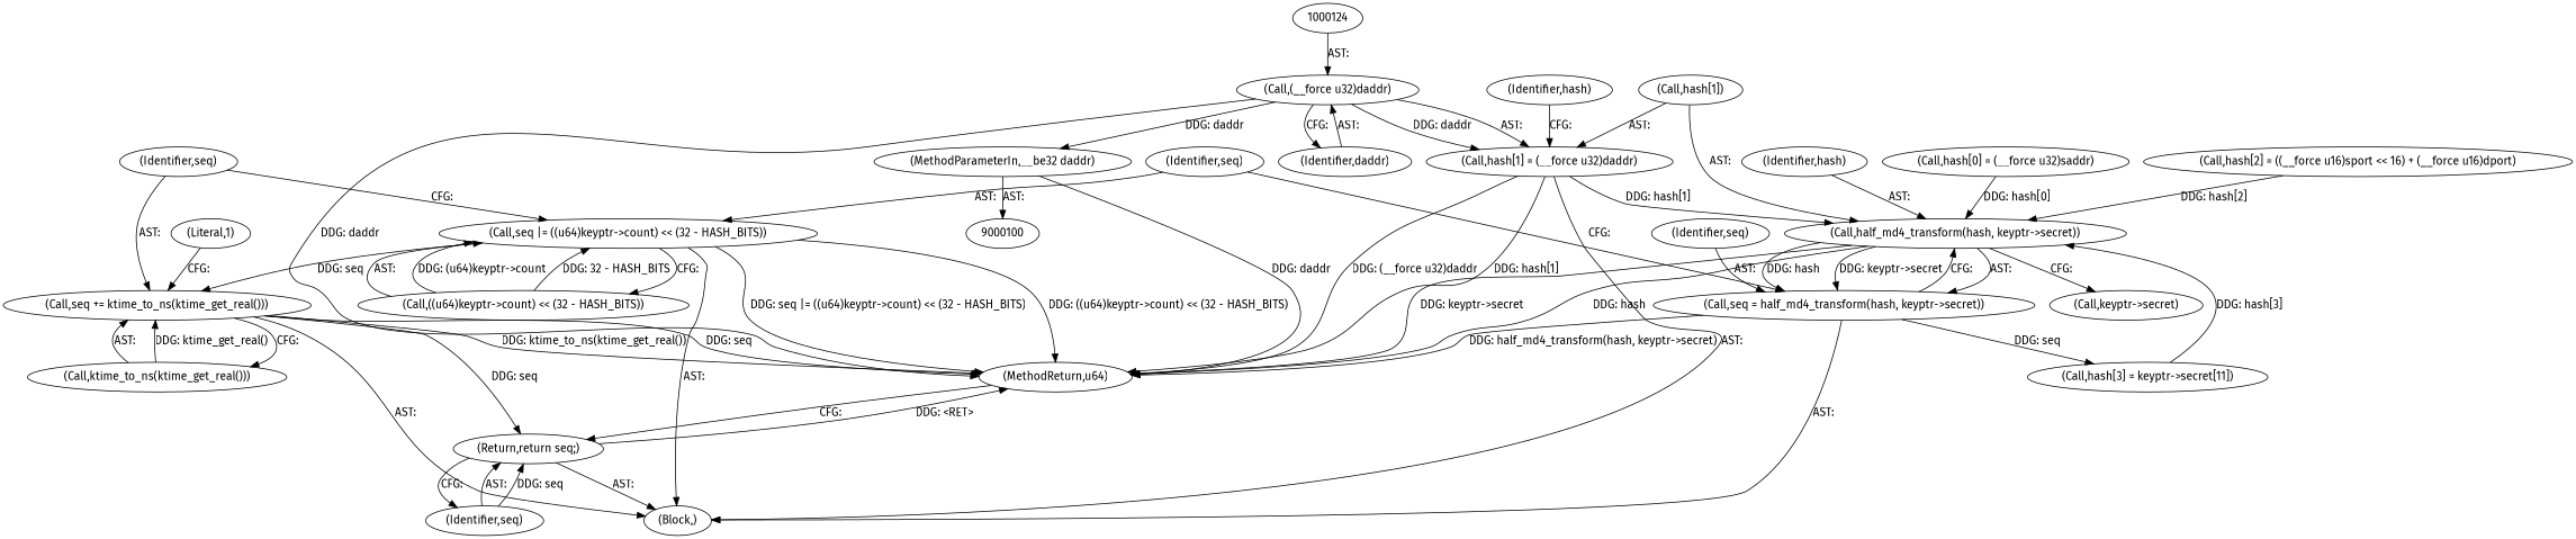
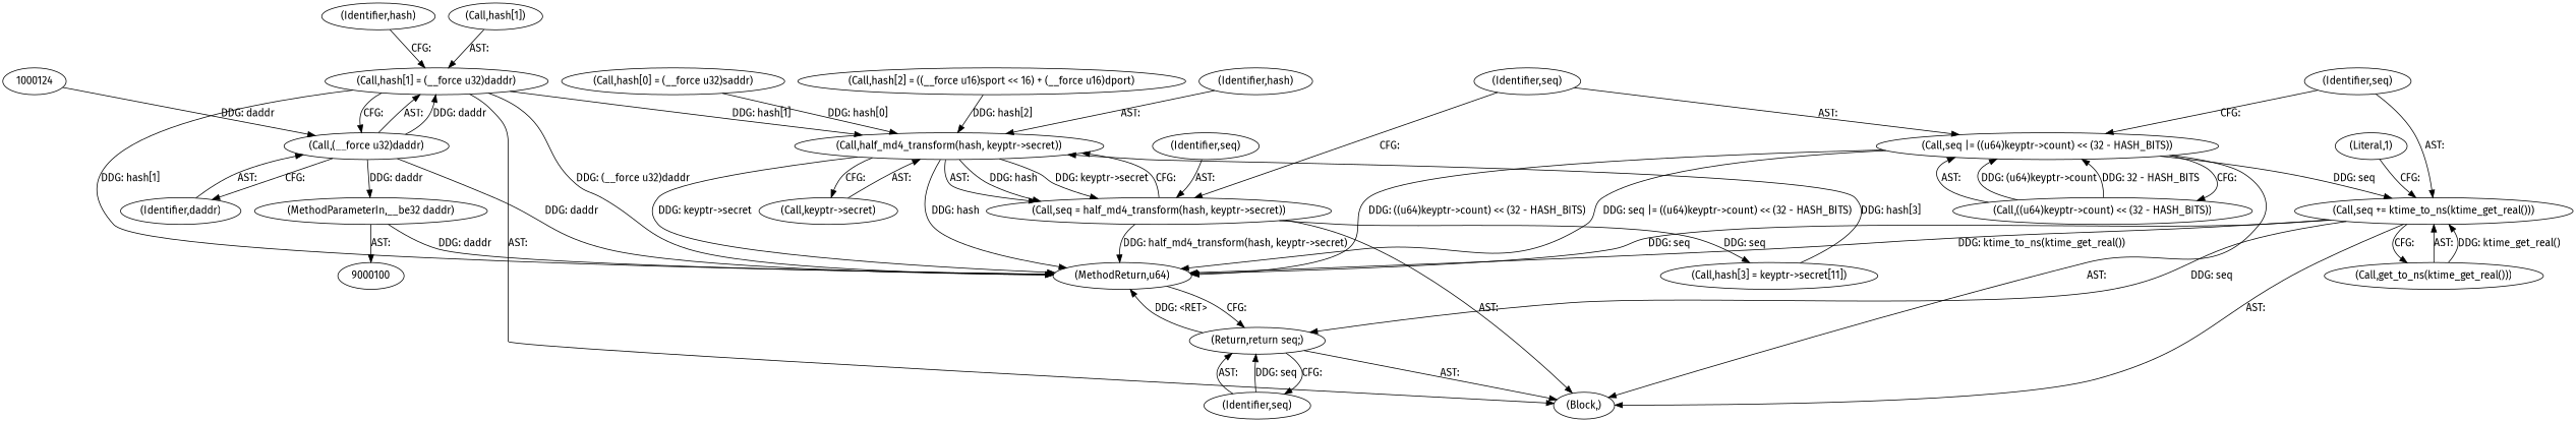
  digraph {
    fontname="Fira Sans"
    node [fontname="Fira Sans"]
    edge [fontname="Fira Sans"]
    n1 [label="(Call,hash[1] = (__force u32)daddr)"]
    n2 [label="(Call,(__force u32)daddr)"]
    n3 [label="(Call,half_md4_transform(hash, keyptr->secret))"]
    n4 [label="(Block,)"]
    n5 [label="(MethodReturn,u64)"]
    n6 [label="(Identifier,daddr)"]
    n7 [label="(MethodParameterIn,__be32 daddr)"]
    n8 [label="(Call,seq = half_md4_transform(hash, keyptr->secret))"]
    n9 [label="(Call,keyptr->secret)"]
    n10 [label="(Return,return seq;)"]
    n11 [label=9000100]
    n12 [label="(Call,hash[3] = keyptr->secret[11])"]
    n13 [label="(Call,seq |= ((u64)keyptr->count) << (32 - HASH_BITS))"]
    n14 [label="(Call,seq += ktime_to_ns(ktime_get_real()))"]
    n15 [label="(Call,((u64)keyptr->count) << (32 - HASH_BITS))"]
-   n16 [label="(Call,ktime_to_ns(ktime_get_real()))"]
+   n16 [label="(Call,get_to_ns(ktime_get_real()))"]
    n17 [label="(Identifier,seq)"]
    n18 [label="(Identifier,seq)"]
    n19 [label="(Identifier,hash)"]
    n20 [label="(Call,hash[0] = (__force u32)saddr)"]
    n21 [label="(Identifier,seq)"]
    n22 [label="(Identifier,hash)"]
    n23 [label="(Call,hash[2] = ((__force u16)sport << 16) + (__force u16)dport)"]
    n24 [label="(Call,hash[1])"]
    n25 [label="(Identifier,seq)"]
    n26 [label="(Literal,1)"]
    1000124
+   n1 -> n2 [label="CFG: "]
    n1 -> n3 [label="DDG: hash[1]"]
    n1 -> n4 [label="AST: "]
    n1 -> n5 [label="DDG: (__force u32)daddr"]
    n1 -> n5 [label="DDG: hash[1]"]
    n2 -> n1 [label="AST: "]
    n2 -> n1 [label="DDG: daddr"]
    n2 -> n5 [label="DDG: daddr"]
    n2 -> n6 [label="CFG: "]
    n2 -> n7 [label="DDG: daddr"]
    n3 -> n5 [label="DDG: hash"]
    n3 -> n5 [label="DDG: keyptr->secret"]
    n3 -> n8 [label="AST: "]
    n3 -> n8 [label="DDG: hash"]
    n3 -> n8 [label="DDG: keyptr->secret"]
    n3 -> n9 [label="CFG: "]
    n5 -> n10 [label="CFG: "]
    n6 -> n2 [label="AST: "]
    n7 -> n5 [label="DDG: daddr"]
    n7 -> n11 [label="AST: "]
    n8 -> n3 [label="CFG: "]
    n8 -> n4 [label="AST: "]
    n8 -> n5 [label="DDG: half_md4_transform(hash, keyptr->secret)"]
    n8 -> n12 [label="DDG: seq"]
-   n24 -> n3 [label="AST: "]
+   n9 -> n3 [label="AST: "]
    n10 -> n4 [label="AST: "]
    n10 -> n5 [label="DDG: <RET>"]
    n10 -> n17 [label="CFG: "]
    n12 -> n3 [label="DDG: hash[3]"]
    n13 -> n4 [label="AST: "]
    n13 -> n5 [label="DDG: ((u64)keyptr->count) << (32 - HASH_BITS)"]
    n13 -> n5 [label="DDG: seq |= ((u64)keyptr->count) << (32 - HASH_BITS)"]
    n13 -> n14 [label="DDG: seq"]
    n13 -> n15 [label="CFG: "]
    n14 -> n4 [label="AST: "]
    n14 -> n5 [label="DDG: ktime_to_ns(ktime_get_real())"]
    n14 -> n5 [label="DDG: seq"]
    n14 -> n10 [label="DDG: seq"]
    n14 -> n16 [label="CFG: "]
    n15 -> n13 [label="AST: "]
    n15 -> n13 [label="DDG: (u64)keyptr->count"]
    n15 -> n13 [label="DDG: 32 - HASH_BITS"]
    n16 -> n14 [label="AST: "]
    n16 -> n14 [label="DDG: ktime_get_real()"]
    n17 -> n10 [label="AST: "]
    n17 -> n10 [label="DDG: seq"]
    n18 -> n8 [label="CFG: "]
    n18 -> n13 [label="AST: "]
    n19 -> n3 [label="AST: "]
    n20 -> n3 [label="DDG: hash[0]"]
    n21 -> n8 [label="AST: "]
    n22 -> n1 [label="CFG: "]
    n23 -> n3 [label="DDG: hash[2]"]
    n24 -> n1 [label="AST: "]
    n25 -> n13 [label="CFG: "]
    n25 -> n14 [label="AST: "]
    n26 -> n14 [label="CFG: "]
-   1000124 -> n2 [label="AST: "]
+   1000124 -> n2 [label="DDG: daddr"]
  }
